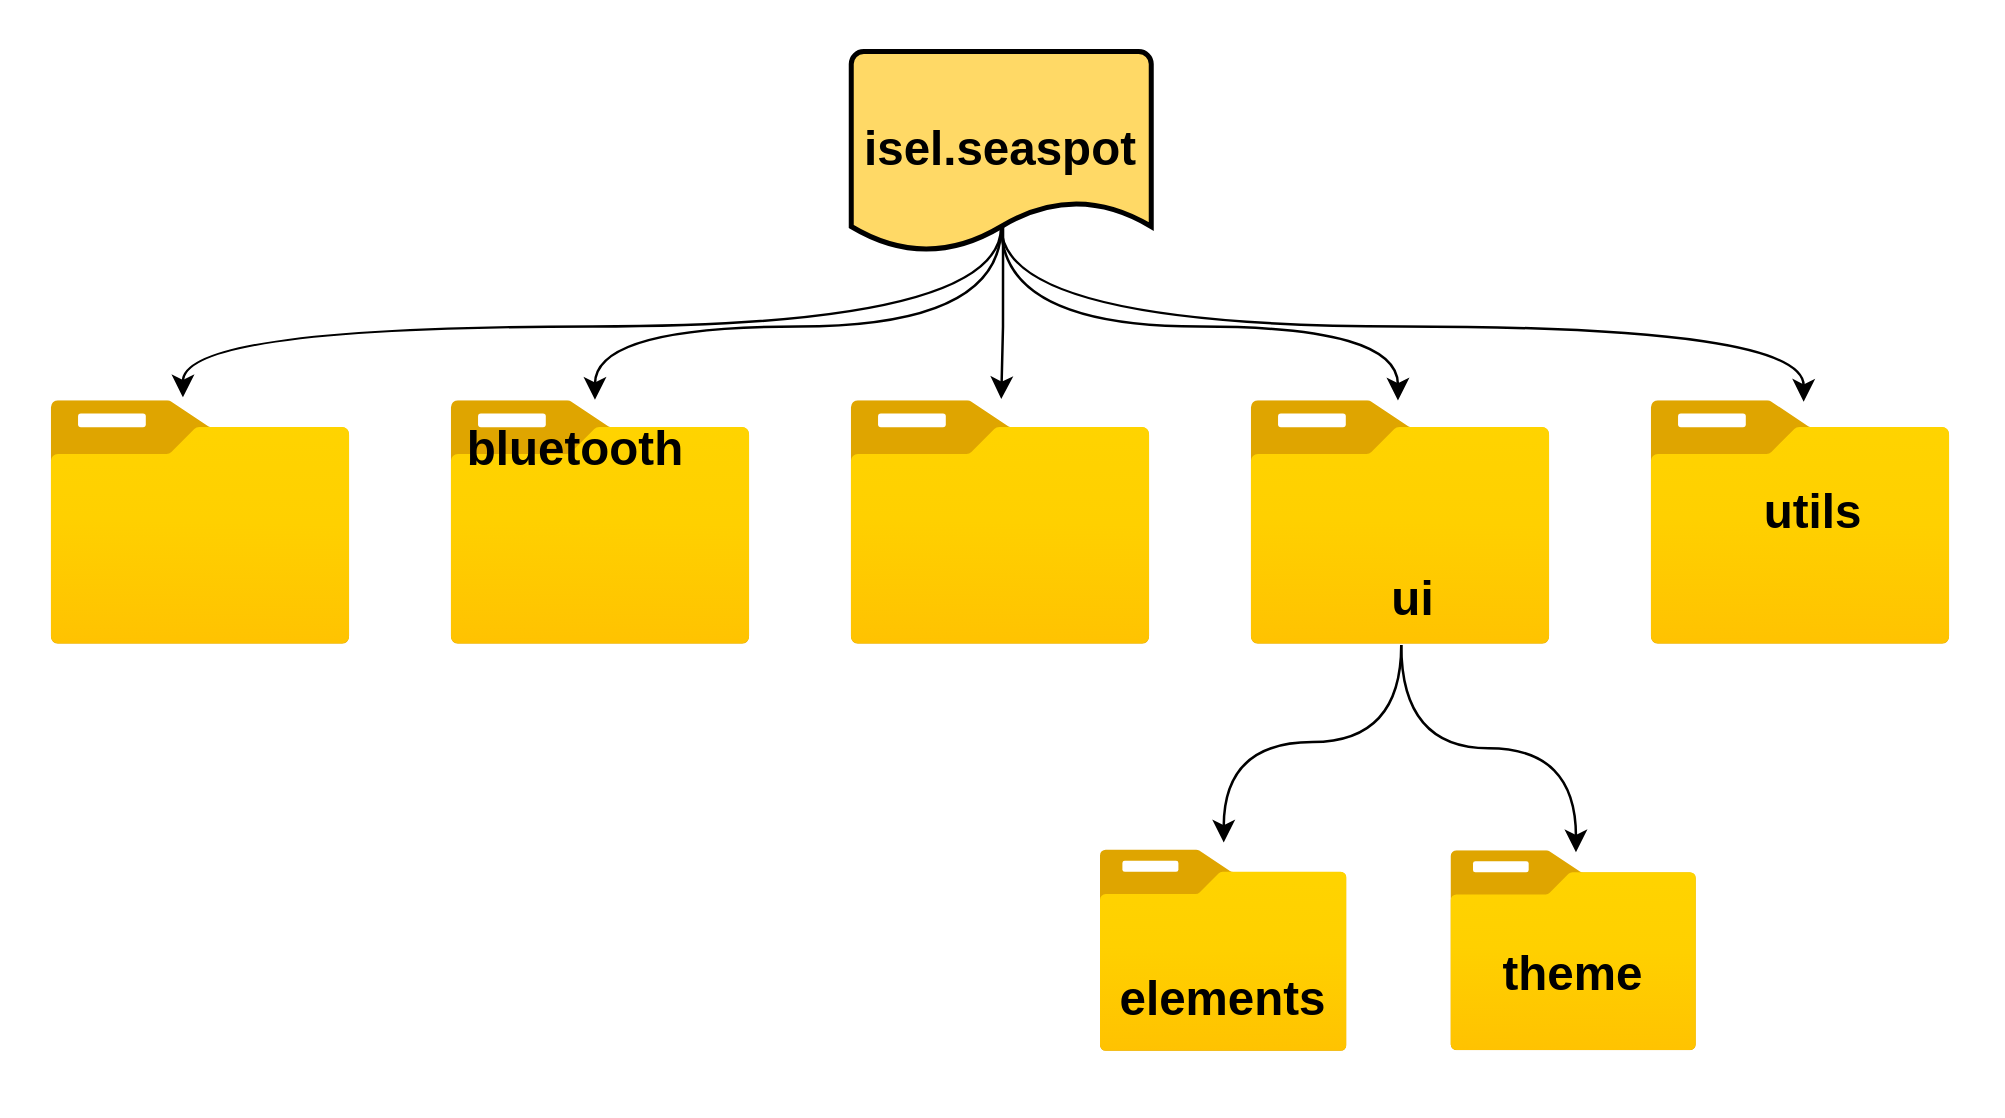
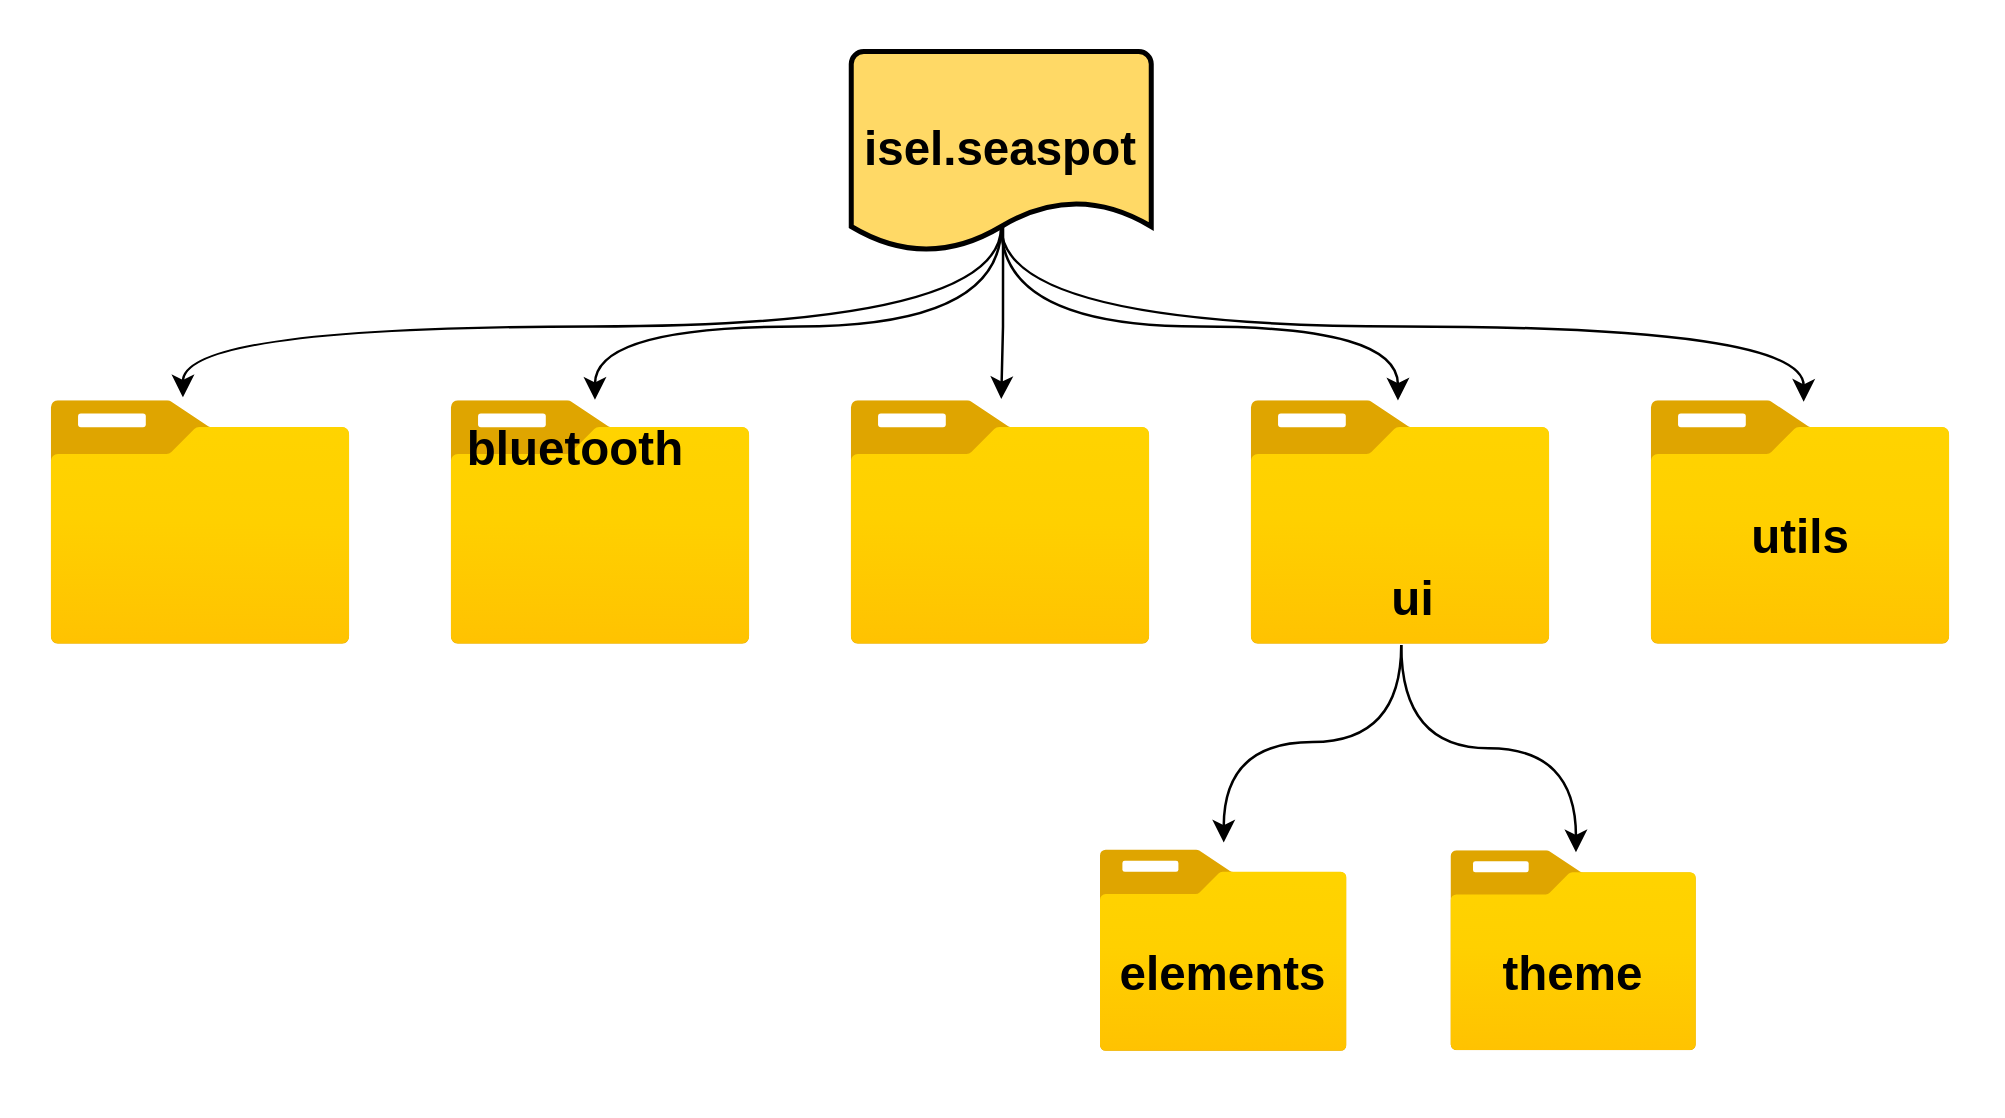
  <mxCell id="0" />
  <mxCell id="1" parent="0" />
  <mxCell id="2" style="edgeStyle=orthogonalEdgeStyle;rounded=0;orthogonalLoop=1;jettySize=auto;html=1;entryX=0.508;entryY=0.001;entryDx=0;entryDy=0;entryPerimeter=0;exitX=0.5;exitY=0.875;exitDx=0;exitDy=0;exitPerimeter=0;curved=1;" edge="1" parent="1" source="7" target="13"><mxGeometry relative="1" as="geometry"><Array as="points"><mxPoint x="400" y="130" /><mxPoint x="721" y="130" /></Array></mxGeometry></mxCell>
  <mxCell id="3" style="edgeStyle=orthogonalEdgeStyle;rounded=0;orthogonalLoop=1;jettySize=auto;html=1;entryX=0.489;entryY=-0.004;entryDx=0;entryDy=0;entryPerimeter=0;curved=1;" edge="1" parent="1" target="12"><mxGeometry relative="1" as="geometry"><mxPoint x="400" y="90" as="sourcePoint" /><Array as="points"><mxPoint x="400" y="130" /><mxPoint x="559" y="130" /></Array></mxGeometry></mxCell>
  <mxCell id="4" style="edgeStyle=orthogonalEdgeStyle;rounded=0;orthogonalLoop=1;jettySize=auto;html=1;entryX=0.5;entryY=-0.01;entryDx=0;entryDy=0;entryPerimeter=0;exitX=0.506;exitY=0.871;exitDx=0;exitDy=0;exitPerimeter=0;" edge="1" parent="1" source="7" target="9"><mxGeometry relative="1" as="geometry" /></mxCell>
  <mxCell id="5" style="edgeStyle=orthogonalEdgeStyle;rounded=0;orthogonalLoop=1;jettySize=auto;html=1;entryX=0.479;entryY=-0.007;entryDx=0;entryDy=0;entryPerimeter=0;curved=1;" edge="1" parent="1" target="8"><mxGeometry relative="1" as="geometry"><mxPoint x="400" y="90" as="sourcePoint" /><Array as="points"><mxPoint x="400" y="130" /><mxPoint x="238" y="130" /></Array></mxGeometry></mxCell>
  <mxCell id="6" style="edgeStyle=orthogonalEdgeStyle;rounded=0;orthogonalLoop=1;jettySize=auto;html=1;entryX=0.439;entryY=-0.017;entryDx=0;entryDy=0;entryPerimeter=0;curved=1;exitX=0.5;exitY=0.875;exitDx=0;exitDy=0;exitPerimeter=0;" edge="1" parent="1" source="7" target="14"><mxGeometry relative="1" as="geometry"><Array as="points"><mxPoint x="400" y="130" /><mxPoint x="73" y="130" /></Array></mxGeometry></mxCell>
  <mxCell id="7" value="&lt;font size=&quot;1&quot; style=&quot;&quot;&gt;&lt;b style=&quot;font-size: 19px;&quot;&gt;isel.seaspot&lt;/b&gt;&lt;/font&gt;" style="strokeWidth=2;html=1;shape=mxgraph.flowchart.document2;whiteSpace=wrap;size=0.25;fillColor=#FFD966;fontColor=#000000;" vertex="1" parent="1"><mxGeometry x="340" y="20" width="120" height="80" as="geometry" /></mxCell>
  <mxCell id="8" value="" style="image;aspect=fixed;html=1;points=[];align=center;fontSize=12;image=img/lib/azure2/general/Folder_Blank.svg;" vertex="1" parent="1"><mxGeometry x="180" y="160" width="120" height="97.39" as="geometry" /></mxCell>
  <mxCell id="9" value="" style="image;aspect=fixed;html=1;points=[];align=center;fontSize=12;image=img/lib/azure2/general/Folder_Blank.svg;" vertex="1" parent="1"><mxGeometry x="340" y="160" width="120" height="97.39" as="geometry" /></mxCell>
  <mxCell id="10" style="edgeStyle=orthogonalEdgeStyle;rounded=0;orthogonalLoop=1;jettySize=auto;html=1;entryX=0.497;entryY=0.016;entryDx=0;entryDy=0;entryPerimeter=0;curved=1;" edge="1" parent="1" source="12" target="17"><mxGeometry relative="1" as="geometry" /></mxCell>
  <mxCell id="11" style="edgeStyle=orthogonalEdgeStyle;rounded=0;orthogonalLoop=1;jettySize=auto;html=1;entryX=0.506;entryY=0.004;entryDx=0;entryDy=0;entryPerimeter=0;curved=1;" edge="1" parent="1" source="12" target="21"><mxGeometry relative="1" as="geometry" /></mxCell>
  <mxCell id="12" value="" style="image;aspect=fixed;html=1;points=[];align=center;fontSize=12;image=img/lib/azure2/general/Folder_Blank.svg;" vertex="1" parent="1"><mxGeometry x="500" y="160" width="120" height="97.39" as="geometry" /></mxCell>
  <mxCell id="13" value="" style="image;aspect=fixed;html=1;points=[];align=center;fontSize=12;image=img/lib/azure2/general/Folder_Blank.svg;" vertex="1" parent="1"><mxGeometry x="660" y="160" width="120" height="97.39" as="geometry" /></mxCell>
  <mxCell id="14" value="" style="image;aspect=fixed;html=1;points=[];align=center;fontSize=12;image=img/lib/azure2/general/Folder_Blank.svg;" vertex="1" parent="1"><mxGeometry y="160" width="120" height="97.39" as="geometry" x="20" /></mxCell>
  <mxCell id="15" value="&lt;font style=&quot;font-size: 19px;&quot; color=&quot;#000000&quot;&gt;&lt;b&gt;bluetooth&lt;/b&gt;&lt;/font&gt;" style="text;html=1;strokeColor=none;fillColor=none;align=center;verticalAlign=middle;whiteSpace=wrap;rounded=0;" vertex="1" parent="1"><mxGeometry x="185" y="165" width="90" height="30" as="geometry" /></mxCell>
  <mxCell id="16" value="&lt;font style=&quot;font-size: 19px;&quot; color=&quot;#000000&quot;&gt;&lt;b&gt;ui&lt;/b&gt;&lt;/font&gt;" style="text;html=1;strokeColor=none;fillColor=none;align=center;verticalAlign=middle;whiteSpace=wrap;rounded=0;" vertex="1" parent="1"><mxGeometry x="520" y="225" width="90" height="30" as="geometry" /></mxCell>
  <mxCell id="17" value="" style="image;html=1;points=[];align=center;fontSize=12;image=img/lib/azure2/general/Folder_Blank.svg;" vertex="1" parent="1"><mxGeometry x="440" y="335" width="98.57" height="90" as="geometry" /></mxCell>
- <mxCell id="18" value="&lt;font style=&quot;font-size: 19px;&quot; color=&quot;#000000&quot;&gt;&lt;b&gt;elements&lt;/b&gt;&lt;/font&gt;" style="text;html=1;strokeColor=none;fillColor=none;align=center;verticalAlign=middle;whiteSpace=wrap;rounded=0;" vertex="1" parent="1"><mxGeometry x="444.29" y="385" width="90" height="30" as="geometry" /></mxCell>
+ <mxCell id="18" value="&lt;font style=&quot;font-size: 19px;&quot; color=&quot;#000000&quot;&gt;&lt;b&gt;elements&lt;/b&gt;&lt;/font&gt;" style="text;html=1;strokeColor=none;fillColor=none;align=center;verticalAlign=middle;whiteSpace=wrap;rounded=0;" vertex="1" parent="1"><mxGeometry x="444.29" y="375" width="90" height="30" as="geometry" /></mxCell>
  <mxCell id="19" value="&lt;font style=&quot;font-size: 19px;&quot; color=&quot;#000000&quot;&gt;&lt;b&gt;theme&lt;/b&gt;&lt;/font&gt;" style="text;html=1;strokeColor=none;fillColor=none;align=center;verticalAlign=middle;whiteSpace=wrap;rounded=0;" vertex="1" parent="1"><mxGeometry x="597.14" y="375" width="90" height="30" as="geometry" /></mxCell>
- <mxCell id="20" value="&lt;font style=&quot;font-size: 19px;&quot; color=&quot;#000000&quot;&gt;&lt;b&gt;utils&lt;/b&gt;&lt;/font&gt;" style="text;html=1;strokeColor=none;fillColor=none;align=center;verticalAlign=middle;whiteSpace=wrap;rounded=0;" vertex="1" parent="1"><mxGeometry x="680" y="190" width="90" height="30" as="geometry" /></mxCell>
+ <mxCell id="20" value="&lt;font style=&quot;font-size: 19px;&quot; color=&quot;#000000&quot;&gt;&lt;b&gt;utils&lt;/b&gt;&lt;/font&gt;" style="text;html=1;strokeColor=none;fillColor=none;align=center;verticalAlign=middle;whiteSpace=wrap;rounded=0;" vertex="1" parent="1"><mxGeometry x="675" y="200" width="90" height="30" as="geometry" /></mxCell>
  <mxCell id="21" value="" style="image;aspect=fixed;html=1;points=[];align=center;fontSize=12;image=img/lib/azure2/general/Folder_Blank.svg;" vertex="1" parent="1"><mxGeometry x="580" y="340" width="98.57" height="80" as="geometry" /></mxCell>
  <mxCell id="22" value="&lt;font style=&quot;font-size: 19px;&quot; color=&quot;#000000&quot;&gt;&lt;b&gt;theme&lt;/b&gt;&lt;/font&gt;" style="text;html=1;strokeColor=none;fillColor=none;align=center;verticalAlign=middle;whiteSpace=wrap;rounded=0;" vertex="1" parent="1"><mxGeometry x="584.28" y="375" width="90" height="30" as="geometry" /></mxCell>
